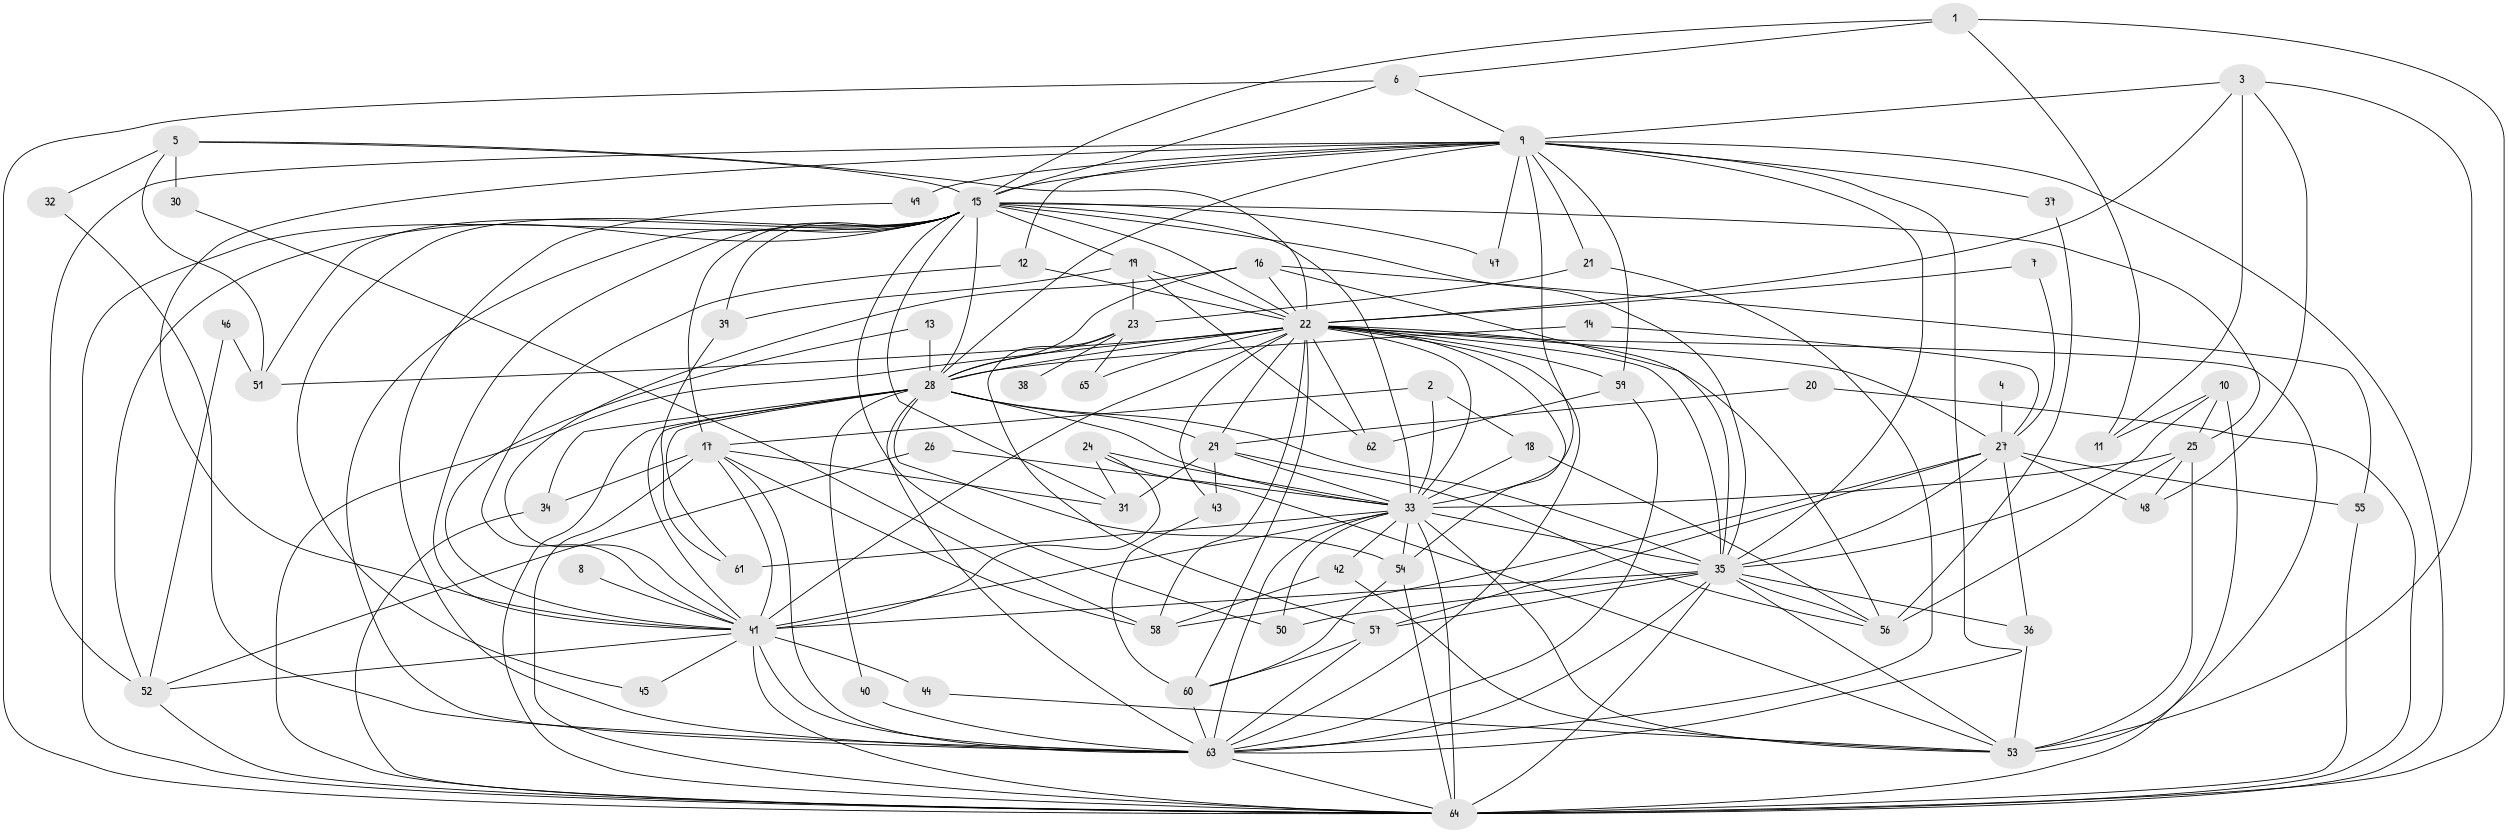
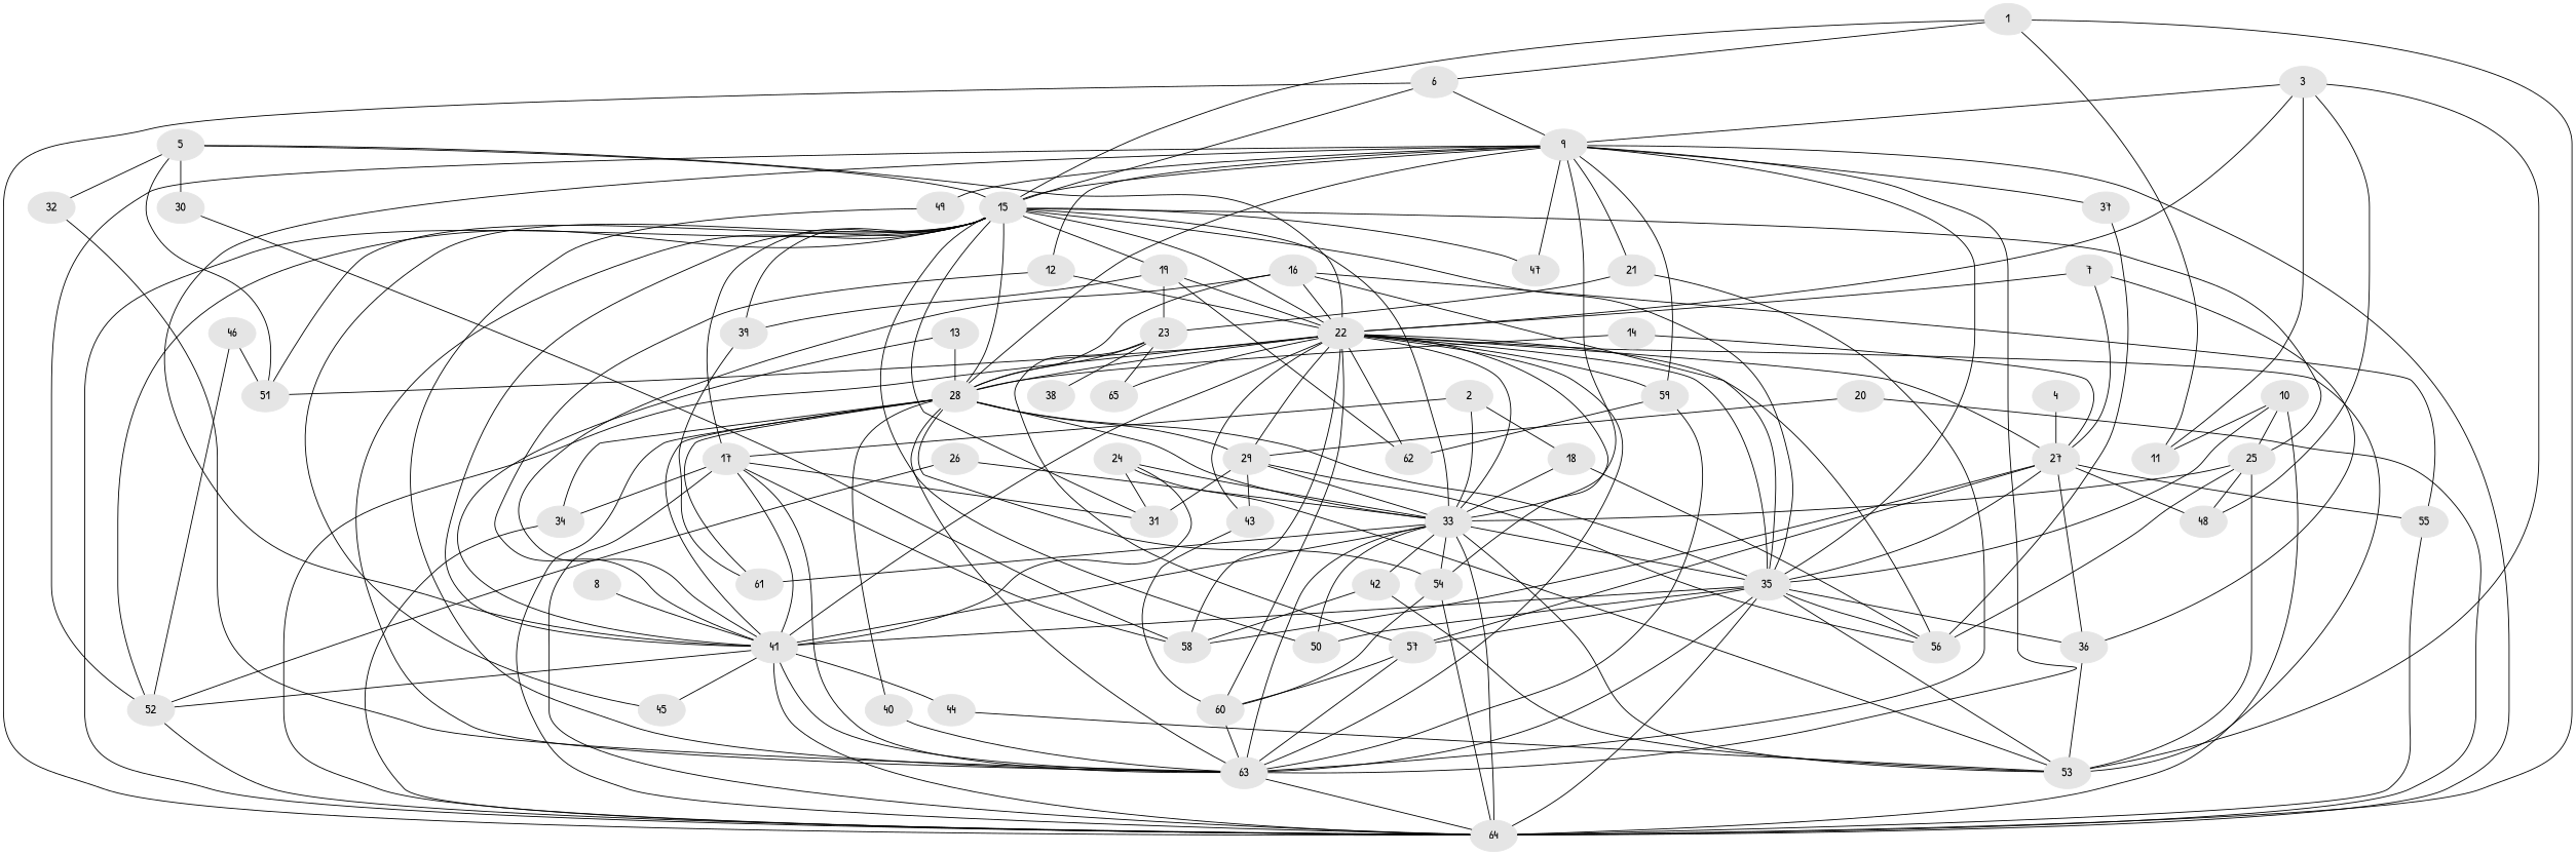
  graph {
    fontname="Patrick Hand"
    node [color=gray90 fontname="Patrick Hand" style=filled]
    edge [fontname="Patrick Hand" weight=1.0]
    1
    6
    11
    15
    64
    9
    17
    33
    22
    51
    41
    28
    35
    47
    52
    63
    25
    19
    31
    39
    45
    50
    2
    18
    34
    58
    56
    53
    54
    61
    42
    3
    48
    12
    21
    37
    49
    59
    27
    62
    29
    43
    60
    65
    4
    36
    55
    57
    5
    30
    32
    7
    8
    44
    23
    40
    10
    13
    14
    16
    38
    20
    24
    26
    46
    1 -- 6
    1 -- 11
    1 -- 15
    1 -- 64
    6 -- 15
    6 -- 64
    6 -- 9
    15 -- 64
    15 -- 17 [weight=2.0]
    15 -- 33 [weight=2.0]
    15 -- 22 [weight=2.0]
    15 -- 51
    15 -- 41
    15 -- 28 [weight=2.0]
    15 -- 35
    15 -- 47
    15 -- 52 [weight=2.0]
    15 -- 63
    15 -- 25 [weight=2.0]
    15 -- 19
    15 -- 31
    15 -- 39
    15 -- 45
    15 -- 50
    9 -- 15
    9 -- 64
    9 -- 33 [weight=2.0]
    9 -- 41 [weight=2.0]
    9 -- 28
    9 -- 35 [weight=2.0]
    9 -- 47
    9 -- 52
    9 -- 63
    9 -- 12
    9 -- 21
    9 -- 37
    9 -- 49 [weight=2.0]
    9 -- 59
    17 -- 64
    17 -- 41
    17 -- 63
    17 -- 31
    17 -- 34
    17 -- 58
    33 -- 64 [weight=3.0]
    33 -- 41 [weight=4.0]
    33 -- 35 [weight=2.0]
    33 -- 63 [weight=2.0]
    33 -- 50
    33 -- 53
    33 -- 54
    33 -- 61
    33 -- 42
    22 -- 64
    22 -- 33 [weight=2.0]
    22 -- 51
    22 -- 41
    22 -- 28
    22 -- 35
    22 -- 63
    22 -- 58
    22 -- 56
    22 -- 53 [weight=2.0]
    22 -- 54
    22 -- 59
    22 -- 27
    22 -- 62
    22 -- 29 [weight=2.0]
    22 -- 43
    22 -- 60
    22 -- 65
    41 -- 64
    41 -- 52
    41 -- 63
    41 -- 45
    41 -- 44
    28 -- 64
    28 -- 33 [weight=2.0]
    28 -- 41
    28 -- 35 [weight=2.0]
    28 -- 63
    28 -- 34
    28 -- 54
    28 -- 61
    28 -- 29
    28 -- 40
    35 -- 64
    35 -- 41
    35 -- 63
    35 -- 50 [weight=2.0]
    35 -- 56
    35 -- 53
    35 -- 36
    35 -- 57
    52 -- 64
    63 -- 64
    25 -- 33
    25 -- 56
    25 -- 53
    25 -- 48
    19 -- 22
    19 -- 39
    19 -- 62
    19 -- 23
    39 -- 61
    2 -- 17
    2 -- 33
    2 -- 18
    18 -- 33
    18 -- 56
    34 -- 64
    54 -- 64
    54 -- 60
    42 -- 58
    42 -- 53
    3 -- 11
    3 -- 9
    3 -- 22
    3 -- 53
    3 -- 48
    12 -- 22 [weight=2.0]
    12 -- 41
    21 -- 63
    21 -- 23
    37 -- 56
    49 -- 63
    59 -- 63
    59 -- 62
    27 -- 35 [weight=2.0]
    27 -- 58
    27 -- 48
    27 -- 36
    27 -- 55
    27 -- 57
    29 -- 33
    29 -- 31
    29 -- 56
    29 -- 43
    43 -- 60
    60 -- 63
    4 -- 27
    36 -- 53
    55 -- 64
    57 -- 63
    57 -- 60
    5 -- 15 [weight=2.0]
    5 -- 22
    5 -- 51 [weight=2.0]
    5 -- 30
    5 -- 32
    30 -- 58
    32 -- 63
    7 -- 22 [weight=2.0]
    7 -- 27
+   7 -- 36
    8 -- 41
    44 -- 53
    23 -- 28
    23 -- 65
    23 -- 57
    23 -- 38
    40 -- 63 [weight=2.0]
    10 -- 11
    10 -- 64
    10 -- 35
    10 -- 25
    13 -- 41
    13 -- 28
    14 -- 28
    14 -- 27
    16 -- 22
    16 -- 41
    16 -- 28
    16 -- 35
    16 -- 55
    20 -- 64
    20 -- 29
    24 -- 33
    24 -- 41
    24 -- 31
    24 -- 53
    26 -- 33
    26 -- 52
    46 -- 51
    46 -- 52
  }
